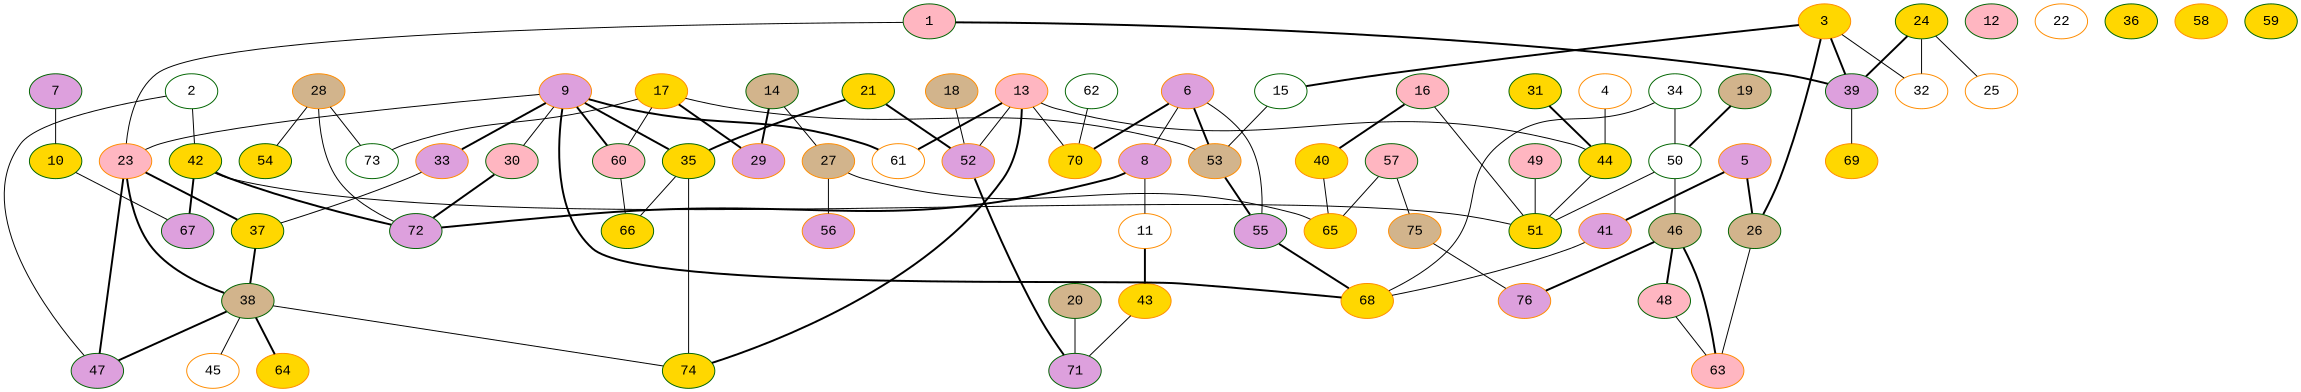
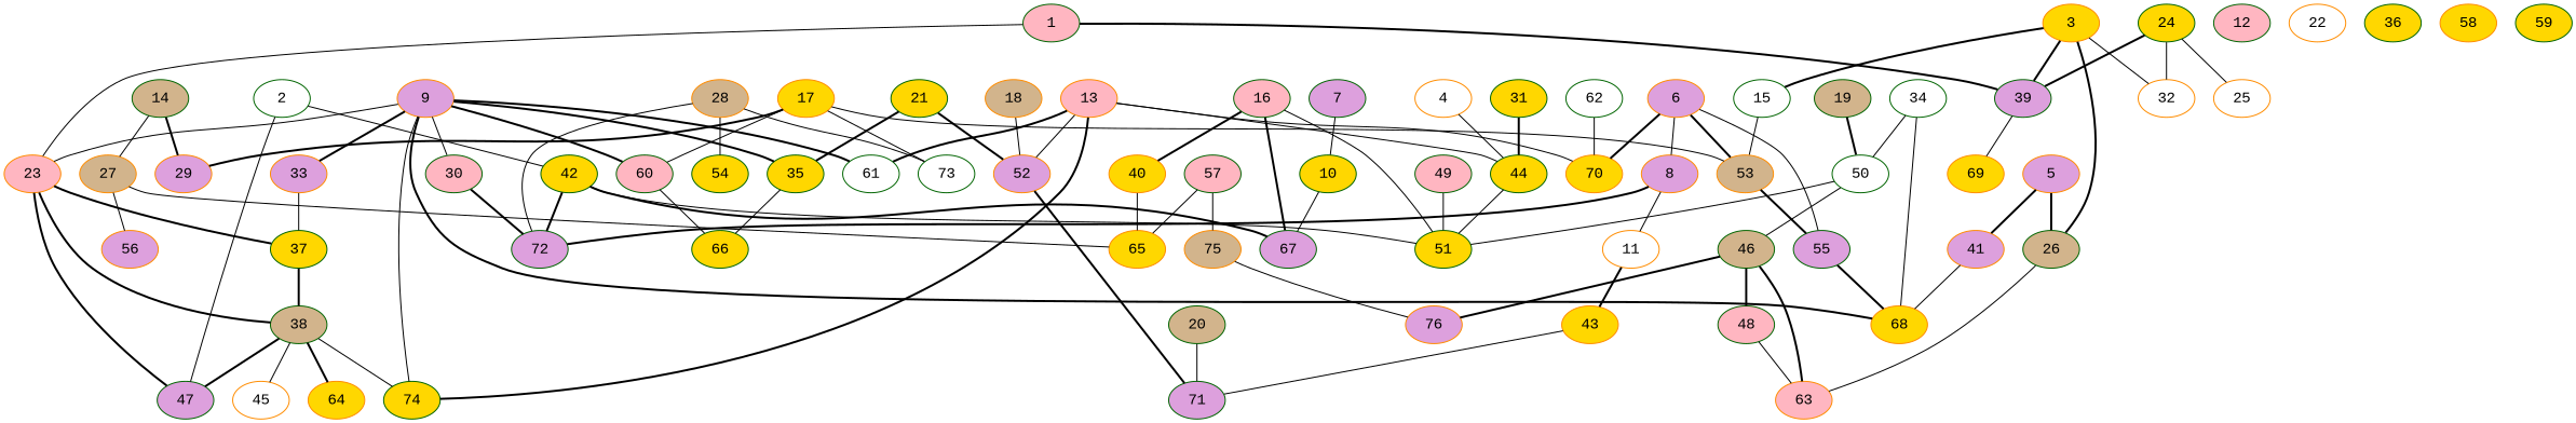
  graph {
    fontname="Liberation Mono"
    node [color=darkgreen fillcolor=gold fontname="Liberation Mono" style=filled]
    edge [fontname="Liberation Mono" style=solid]
    1 [fillcolor=lightpink]
    23 [color=darkorange fillcolor=lightpink]
    39 [fillcolor=plum]
    47 [fillcolor=plum]
    37
    38 [fillcolor=tan]
    69 [color=darkorange]
    2 [fillcolor=white]
    42
    72 [fillcolor=plum]
    67 [fillcolor=plum]
    51
    3 [color=darkorange]
    15 [fillcolor=white]
    26 [fillcolor=tan]
    32 [color=darkorange fillcolor=white]
    53 [color=darkorange fillcolor=tan]
    63 [color=darkorange fillcolor=lightpink]
    4 [color=darkorange fillcolor=white]
    44
    5 [color=darkorange fillcolor=plum]
    41 [color=darkorange fillcolor=plum]
    68 [color=darkorange]
    6 [color=darkorange fillcolor=plum]
    8 [color=darkorange fillcolor=plum]
    55 [fillcolor=plum]
    70 [color=darkorange]
    11 [color=darkorange fillcolor=white]
    7 [fillcolor=plum]
    10
    43 [color=darkorange]
    9 [color=darkorange fillcolor=plum]
    30 [fillcolor=lightpink]
    33 [color=darkorange fillcolor=plum]
    35
    60 [fillcolor=lightpink]
-   61 [color=darkorange fillcolor=white]
+   61 [fillcolor=white]
    74
    66
    71 [fillcolor=plum]
    12 [fillcolor=lightpink]
    13 [color=darkorange fillcolor=lightpink]
    52 [color=darkorange fillcolor=plum]
    14 [fillcolor=tan]
    27 [color=darkorange fillcolor=tan]
    29 [color=darkorange fillcolor=plum]
    56 [color=darkorange fillcolor=plum]
    65 [color=darkorange]
    16 [fillcolor=lightpink]
    40 [color=darkorange]
    17 [color=darkorange]
    73 [fillcolor=white]
    18 [color=darkorange fillcolor=tan]
    19 [fillcolor=tan]
    50 [fillcolor=white]
    46 [fillcolor=tan]
    48 [fillcolor=lightpink]
    76 [color=darkorange fillcolor=plum]
    20 [fillcolor=tan]
    21
    22 [color=darkorange fillcolor=white]
    45 [color=darkorange fillcolor=white]
    64 [color=darkorange]
    24
    25 [color=darkorange fillcolor=white]
    28 [color=darkorange fillcolor=tan]
    54
    31
    34 [fillcolor=white]
    36
    49 [fillcolor=lightpink]
    57 [fillcolor=lightpink]
    75 [color=darkorange fillcolor=tan]
    58 [color=darkorange]
    59
    62 [fillcolor=white]
    1 -- 23
    1 -- 39 [style=bold]
    23 -- 47 [style=bold]
    23 -- 37 [style=bold]
    23 -- 38 [style=bold]
    39 -- 69
    37 -- 38 [style=bold]
    38 -- 47 [style=bold]
    38 -- 74
    38 -- 45
    38 -- 64 [style=bold]
    2 -- 47
    2 -- 42
    42 -- 72 [style=bold]
    42 -- 67 [style=bold]
    42 -- 51
    3 -- 39 [style=bold]
    3 -- 15 [style=bold]
    3 -- 26 [style=bold]
    3 -- 32
    15 -- 53
    26 -- 63
    53 -- 55 [style=bold]
    4 -- 44
    44 -- 51
    5 -- 26 [style=bold]
    5 -- 41 [style=bold]
    41 -- 68
    6 -- 53 [style=bold]
    6 -- 8
    6 -- 55
    6 -- 70 [style=bold]
    8 -- 72 [style=bold]
    8 -- 11
    55 -- 68 [style=bold]
    11 -- 43 [style=bold]
    7 -- 10
    10 -- 67
    43 -- 71
    9 -- 23
    9 -- 68 [style=bold]
    9 -- 30
    9 -- 33 [style=bold]
    9 -- 35 [style=bold]
    9 -- 60 [style=bold]
    9 -- 61 [style=bold]
    30 -- 72 [style=bold]
    33 -- 37
-   35 -- 74
+   9 -- 74
    35 -- 66
    60 -- 66
    13 -- 44
    13 -- 70
    13 -- 61 [style=bold]
    13 -- 74 [style=bold]
    13 -- 52
    52 -- 71 [style=bold]
    14 -- 27
    14 -- 29 [style=bold]
    27 -- 56
    27 -- 65
+   16 -- 67 [style=bold]
    16 -- 51
    16 -- 40 [style=bold]
    40 -- 65
    17 -- 53
    17 -- 60
    17 -- 29 [style=bold]
    17 -- 73
    18 -- 52
    19 -- 50 [style=bold]
    50 -- 51
    50 -- 46
    46 -- 63 [style=bold]
    46 -- 48 [style=bold]
    46 -- 76 [style=bold]
    48 -- 63
    20 -- 71
    21 -- 35 [style=bold]
    21 -- 52 [style=bold]
    24 -- 39 [style=bold]
    24 -- 32
    24 -- 25
    28 -- 72
    28 -- 73
    28 -- 54
    31 -- 44 [style=bold]
    34 -- 68
    34 -- 50
    49 -- 51
    57 -- 65
    57 -- 75
    75 -- 76
    62 -- 70
  }
